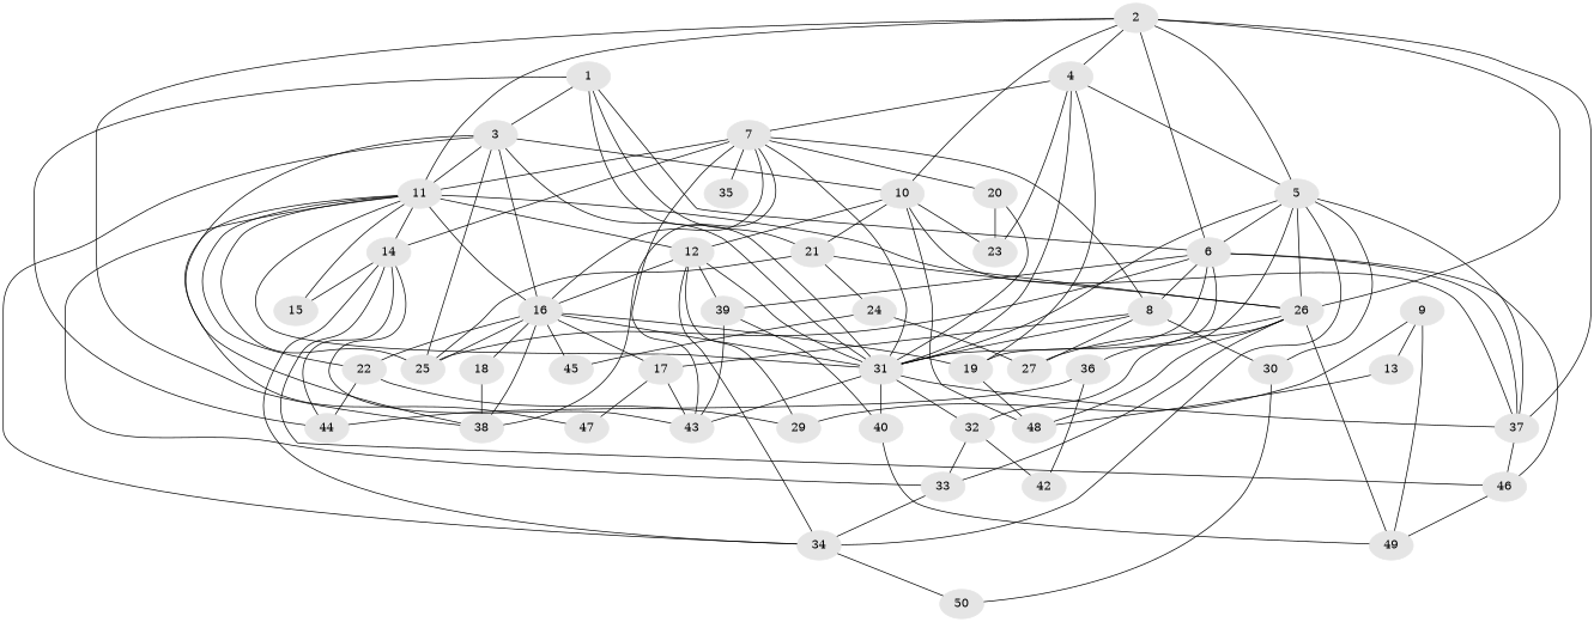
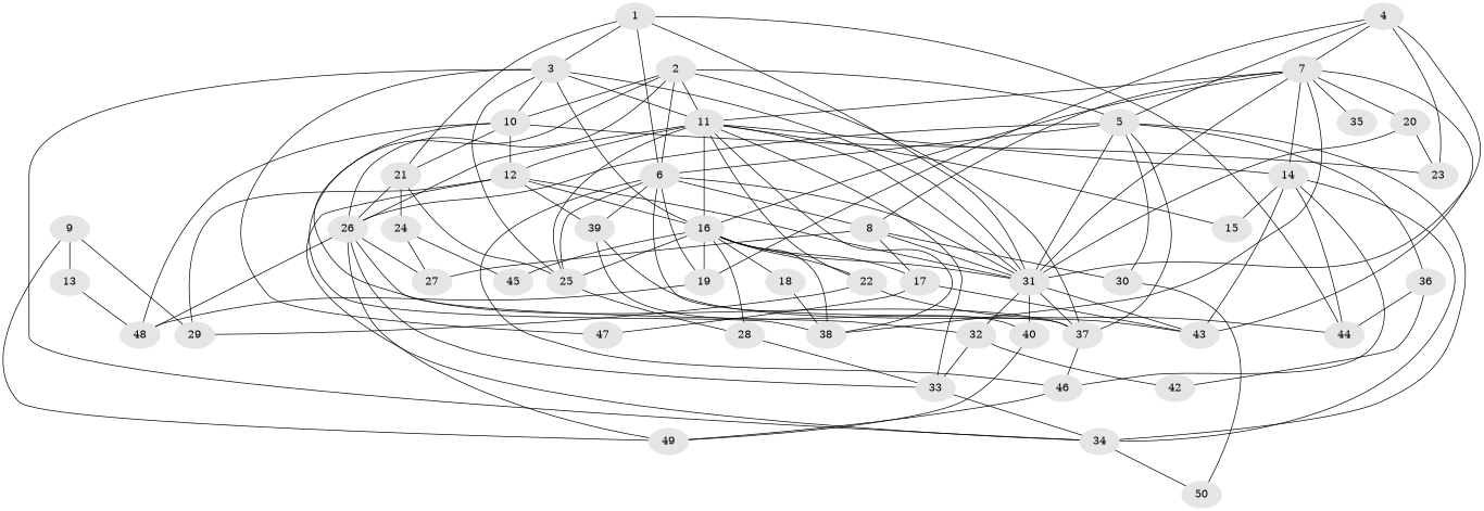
  graph {
    node [color=gray90 style=filled]
    edge [weight=1.0]
    1
    3
    6
    21
    31
    44
    10
    11
    16
    25
    34
    47
    37
    19
    8
    39
    46
    26
    24
    43
    32
    40
    2
    4
    5
    38
    7
    23
    30
    36
    12
    48
    14
    15
    22
    33
    27
    49
    17
    18
+   28
    45
    50
    20
    35
    42
    9
    13
    29
    1 -- 3
    1 -- 6
    1 -- 21
    1 -- 31
    1 -- 44
    3 -- 31 [weight=2.0]
    3 -- 10
    3 -- 11
    3 -- 16
    3 -- 25
    3 -- 34
    3 -- 47
    6 -- 31
    6 -- 25
    6 -- 37
    6 -- 19
    6 -- 8
    6 -- 39
    6 -- 46
    21 -- 25
    21 -- 26
    21 -- 24
    31 -- 37
    31 -- 43
    31 -- 32
    31 -- 40
    10 -- 21
    10 -- 37
    10 -- 23
    10 -- 12 [weight=2.0]
    10 -- 48
    11 -- 31
    11 -- 16 [weight=4.0]
    11 -- 25
    11 -- 26
    11 -- 38
    11 -- 12
    11 -- 14 [weight=2.0]
    11 -- 15
    11 -- 22
    11 -- 33
    16 -- 31 [weight=2.0]
    16 -- 25
    16 -- 19
    16 -- 38
    16 -- 22
    16 -- 17
    16 -- 18
+   16 -- 28
    16 -- 45
+   25 -- 28
    34 -- 50
    37 -- 46
    19 -- 48
    8 -- 31
    8 -- 30
    8 -- 27
    8 -- 17
    39 -- 43
    39 -- 40
    46 -- 49
    26 -- 32
    26 -- 48
    26 -- 33
    26 -- 27
    26 -- 49
    24 -- 27
    24 -- 45
    32 -- 33
    32 -- 42
    40 -- 49
    2 -- 6
    2 -- 10
    2 -- 11
    2 -- 37
    2 -- 26
-   2 -- 4
    2 -- 5
    2 -- 38
    4 -- 31 [weight=2.0]
    4 -- 19
    4 -- 5
    4 -- 7
    4 -- 23
    5 -- 6
    5 -- 31 [weight=2.0]
    5 -- 34
    5 -- 37 [weight=3.0]
    5 -- 26
    5 -- 30
    5 -- 36
    7 -- 31
    7 -- 11
    7 -- 16
    7 -- 8
    7 -- 43 [weight=2.0]
    7 -- 38
    7 -- 14 [weight=2.0]
    7 -- 20
    7 -- 35
    30 -- 50
    36 -- 44
    36 -- 42
    12 -- 31 [weight=2.0]
    12 -- 16
    12 -- 34
    12 -- 39
    12 -- 29
    14 -- 44
    14 -- 34
    14 -- 46
    14 -- 43
    14 -- 15
    22 -- 44
    22 -- 29
    33 -- 34
    17 -- 47
    17 -- 43
    18 -- 38
+   28 -- 33
    20 -- 31
    20 -- 23
    9 -- 49
    9 -- 13
    9 -- 29
    13 -- 48
  }
